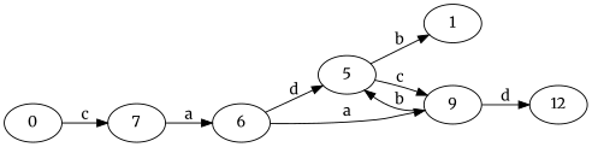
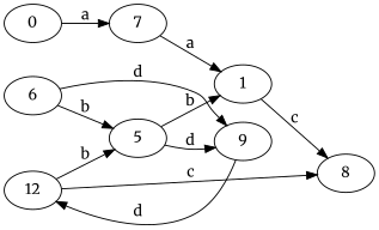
  strict digraph {
    fontname=Merriweather
    rankdir=LR
    node [fontname=Merriweather]
    edge [fontname=Merriweather]
    n1 [label=7]
    n2 [label=6]
    5
    9
    1
    n6 [label=12]
+   8
    0
-   n1 -> n2 [label=a]
-   n2 -> 5 [label=d]
-   n2 -> 9 [label=a]
-   5 -> 9 [label=c]
+   n1 -> 1 [label=a]
+   n2 -> 5 [label=b]
+   n2 -> 9 [label=d]
+   5 -> 9 [label=d]
    5 -> 1 [label=b]
-   9 -> 5 [label=b]
+   n6 -> 5 [label=b]
    9 -> n6 [label=d]
-   0 -> n1 [label=c]
+   1 -> 8 [label=c]
+   n6 -> 8 [label=c]
+   0 -> n1 [label=a]
  }
